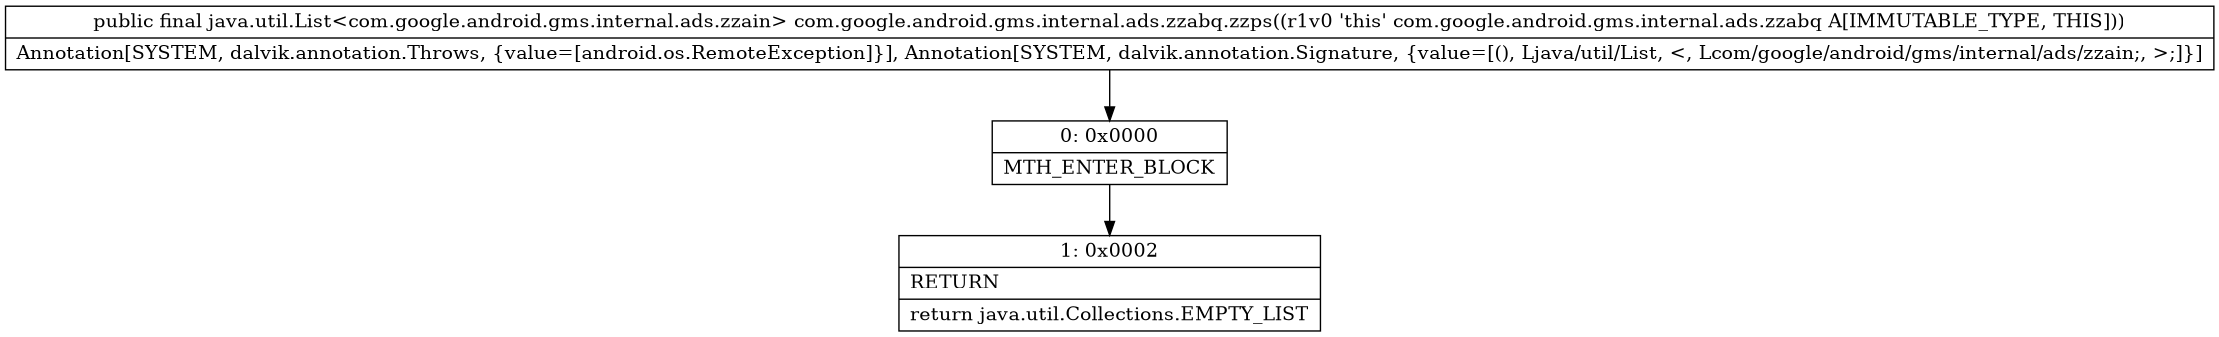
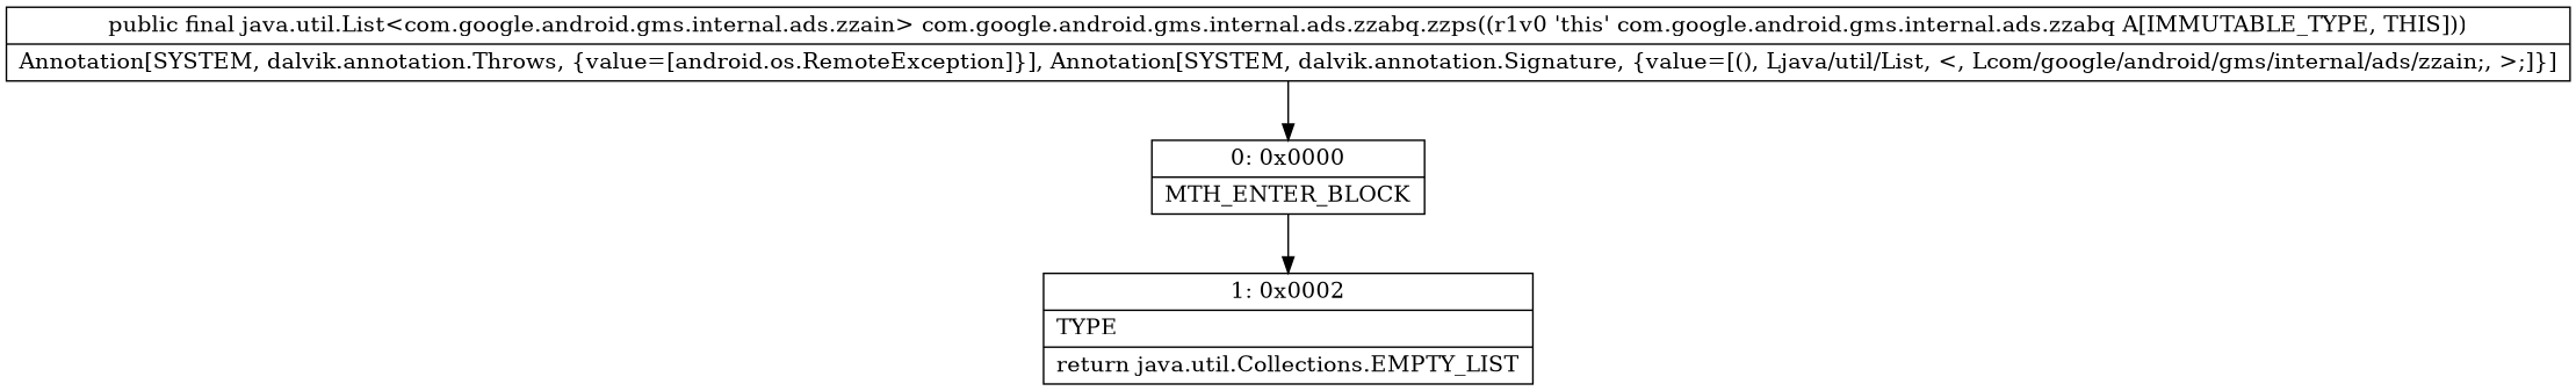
  digraph {
    node [shape=record]
    n1 [label="{0\:\ 0x0000|MTH_ENTER_BLOCK\l}"]
-   n2 [label="{1\:\ 0x0002|RETURN\l|return java.util.Collections.EMPTY_LIST\l}"]
+   n2 [label="{1\:\ 0x0002|TYPE\l|return java.util.Collections.EMPTY_LIST\l}"]
    n3 [label="{public final java.util.List\<com.google.android.gms.internal.ads.zzain\> com.google.android.gms.internal.ads.zzabq.zzps((r1v0 'this' com.google.android.gms.internal.ads.zzabq A[IMMUTABLE_TYPE, THIS]))  | Annotation[SYSTEM, dalvik.annotation.Throws, \{value=[android.os.RemoteException]\}], Annotation[SYSTEM, dalvik.annotation.Signature, \{value=[(), Ljava\/util\/List, \<, Lcom\/google\/android\/gms\/internal\/ads\/zzain;, \>;]\}]\l}"]
    n1 -> n2
    n3 -> n1
  }
